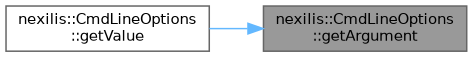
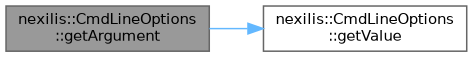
  digraph {
    rankdir=RL
    node [fontname=Helvetica fontsize=10 shape=box style=filled]
    n1 [color=gray40 fillcolor=grey60 fontcolor=black height=0.2 label="nexilis::CmdLineOptions\l::getArgument" width=0.4]
    n2 [color=grey40 fillcolor=white height=0.2 label="nexilis::CmdLineOptions\l::getValue" width=0.4]
-   n1 -> n2 [color=steelblue1 dir=back fontname=Helvetica fontsize=10 labelfontname=Helvetica labelfontsize=10 style=solid]
+   n2 -> n1 [color=steelblue1 dir=back fontname=Helvetica fontsize=10 labelfontname=Helvetica labelfontsize=10 style=solid]
  }
